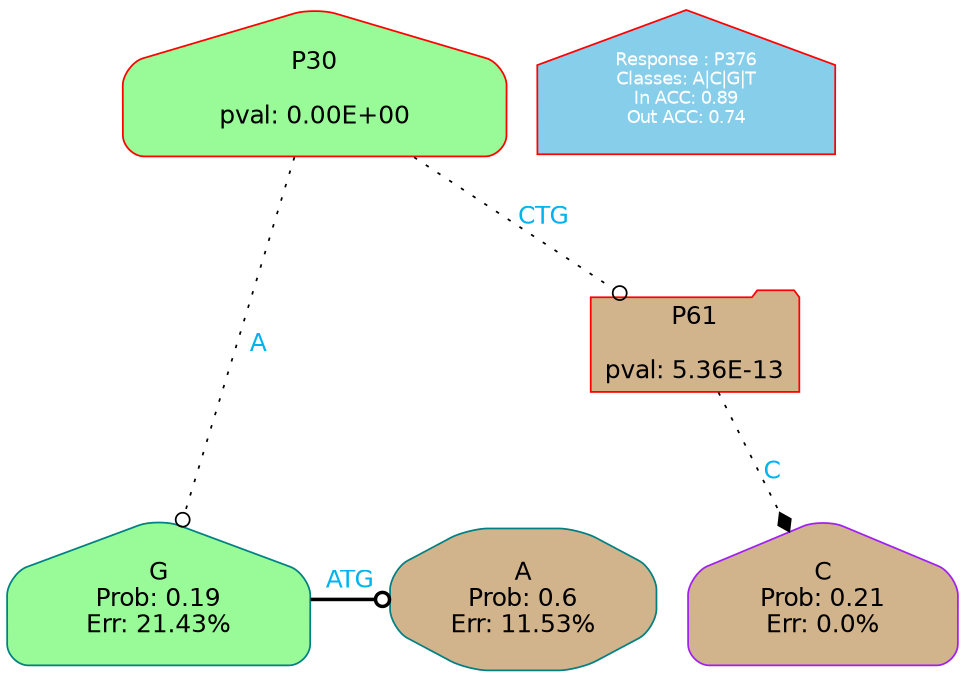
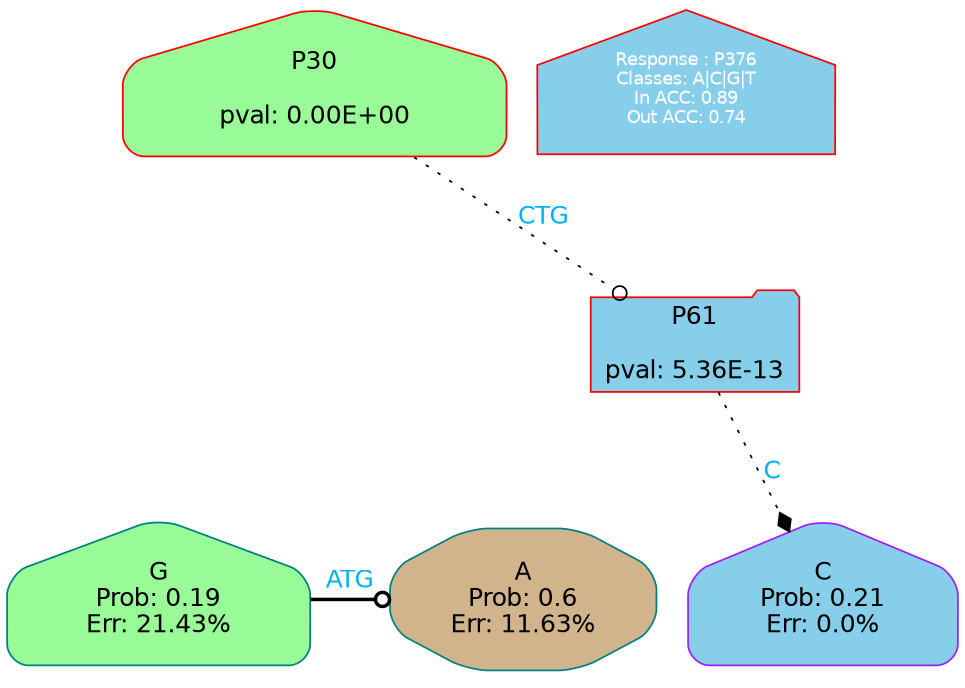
  digraph {
    ranksep=equally
    splines=polylines
    node [color=red fillcolor=palegreen fontname=helvetica shape=house style="filled, rounded"]
    edge [arrowhead=odot fontcolor=deepskyblue2 fontname=helvetica style=dotted]
    n1 [color=teal label="G\nProb: 0.19\nErr: 21.43%"]
-   n2 [color=teal fillcolor=tan label="A\nProb: 0.6\nErr: 11.53%" shape=octagon]
-   n3 [color=purple fillcolor=tan label="C\nProb: 0.21\nErr: 0.0%"]
+   n2 [color=teal fillcolor=tan label="A\nProb: 0.6\nErr: 11.63%" shape=octagon]
+   n3 [color=purple fillcolor=skyblue label="C\nProb: 0.21\nErr: 0.0%"]
    n4 [align=left fillcolor=skyblue fontcolor=white fontsize=10 label="Response : P376\nClasses: A|C|G|T\nIn ACC: 0.89\nOut ACC: 0.74\n" style=filled]
    n5 [label="P30\n\npval: 0.00E+00"]
-   n6 [fillcolor=tan label="P61\n\npval: 5.36E-13" shape=folder]
+   n6 [fillcolor=skyblue label="P61\n\npval: 5.36E-13" shape=folder]
    subgraph sub_1 {
      rank=same
      n1
      n2
      n3
    }
    subgraph sub_2 {
      rank=same
      n4
      n5
    }
    n1 -> n2 [label=ATG style=bold]
-   n5 -> n1 [label=A]
    n5 -> n6 [label=CTG]
    n6 -> n3 [arrowhead=diamond label=C]
  }
